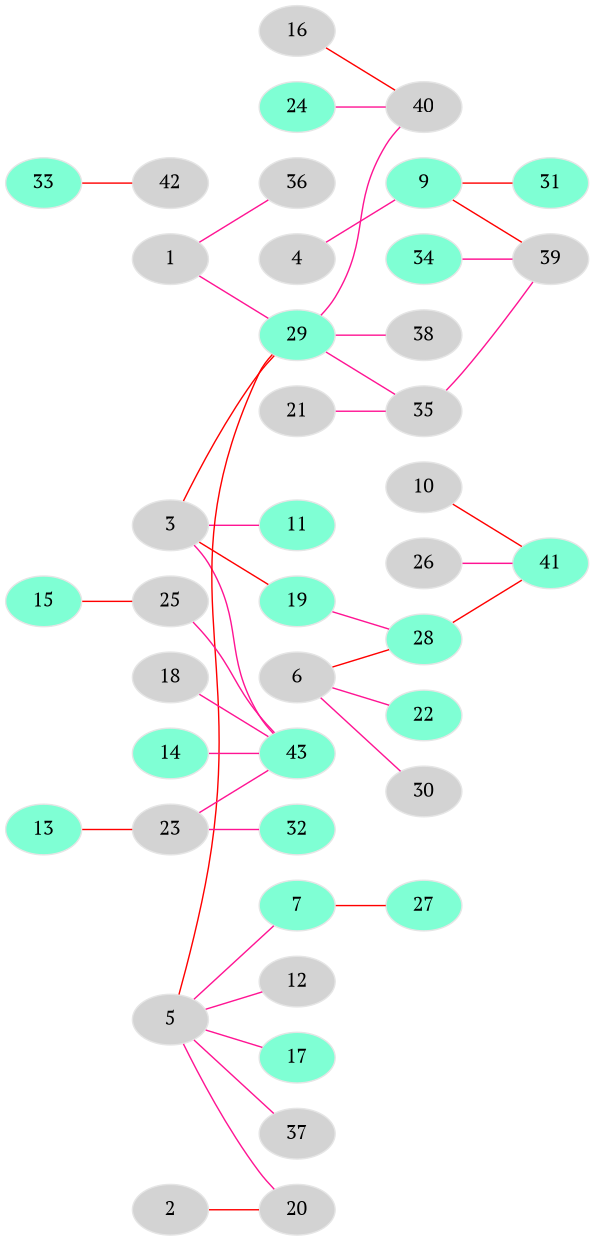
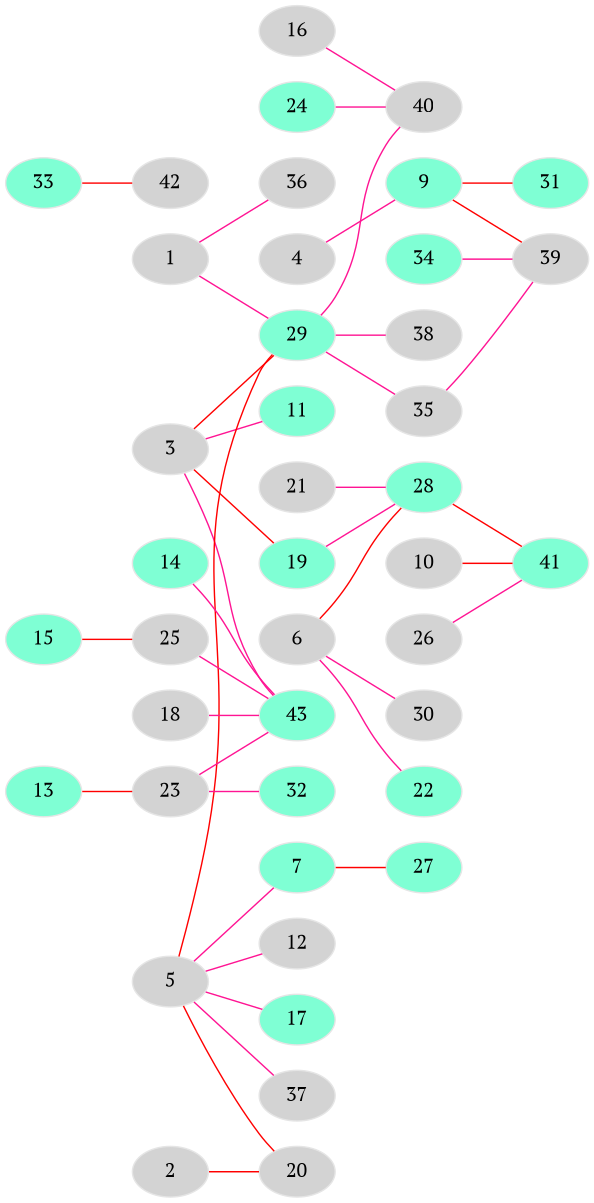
  graph {
    fontname="PT Serif"
    rankdir=LR
    node [color=gray90 fillcolor=lightgrey fontname="PT Serif" style=filled]
    edge [color=deeppink fontname="PT Serif" weight=1.0]
    29 [fillcolor=aquamarine]
    1
    36
    40
    35
    38
    2
    20
    3
    11 [fillcolor=aquamarine]
    19 [fillcolor=aquamarine]
    43 [fillcolor=aquamarine]
    28 [fillcolor=aquamarine]
    9 [fillcolor=aquamarine]
    4
    31 [fillcolor=aquamarine]
    39
    5
    7 [fillcolor=aquamarine]
    12
    17 [fillcolor=aquamarine]
    37
    27 [fillcolor=aquamarine]
    22 [fillcolor=aquamarine]
    6
    30
    41 [fillcolor=aquamarine]
    10
    13 [fillcolor=aquamarine]
    23
    32 [fillcolor=aquamarine]
    14 [fillcolor=aquamarine]
    15 [fillcolor=aquamarine]
    25
    16
    18
    21
    24 [fillcolor=aquamarine]
    26
    33 [fillcolor=aquamarine]
    42
    34 [fillcolor=aquamarine]
    29 -- 40
    29 -- 35
    29 -- 38
    1 -- 29
    1 -- 36
    35 -- 39
    2 -- 20 [color=red]
    3 -- 29 [color=red]
    3 -- 11
    3 -- 19 [color=red]
    3 -- 43
    19 -- 28
    28 -- 41 [color=red]
    9 -- 31 [color=red]
    9 -- 39 [color=red]
    4 -- 9
    5 -- 29 [color=red]
-   5 -- 20
+   5 -- 20 [color=red]
    5 -- 7
    5 -- 12
    5 -- 17
    5 -- 37
    7 -- 27 [color=red]
    6 -- 28 [color=red]
    6 -- 22
    6 -- 30
    10 -- 41 [color=red]
    13 -- 23 [color=red]
    23 -- 43
    23 -- 32
    14 -- 43
    15 -- 25 [color=red]
    25 -- 43
-   16 -- 40 [color=red]
+   16 -- 40
    18 -- 43
-   21 -- 35
+   21 -- 28
    24 -- 40
    26 -- 41
    33 -- 42 [color=red]
    34 -- 39
  }
